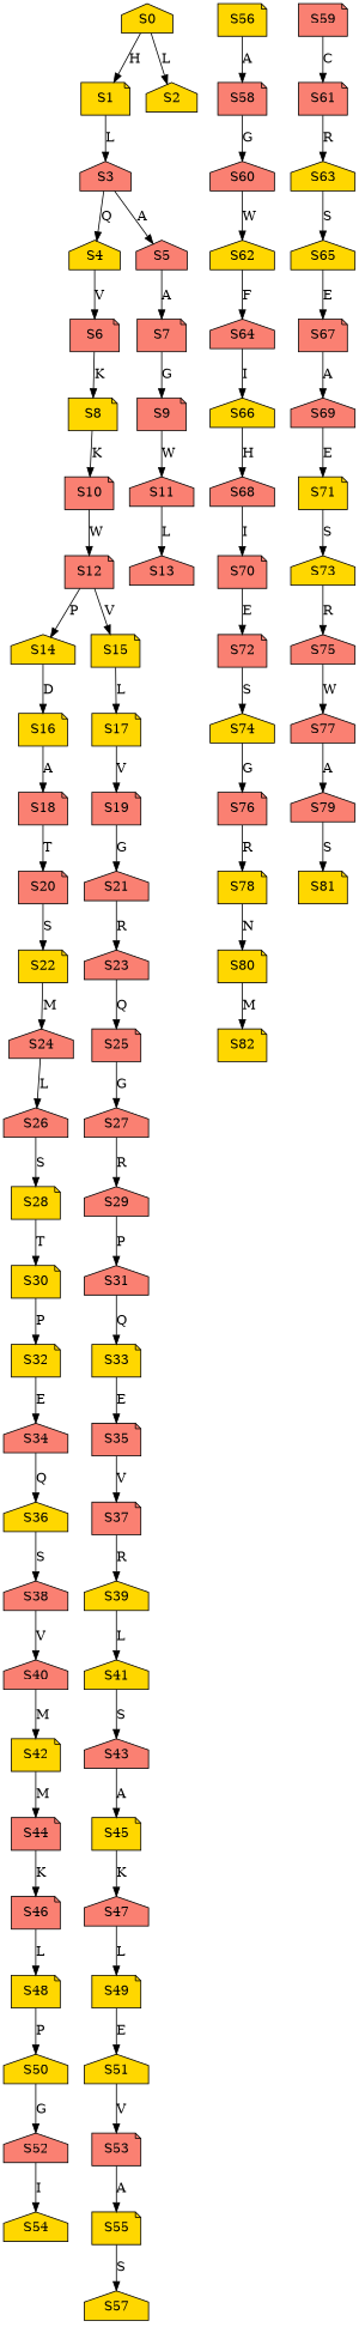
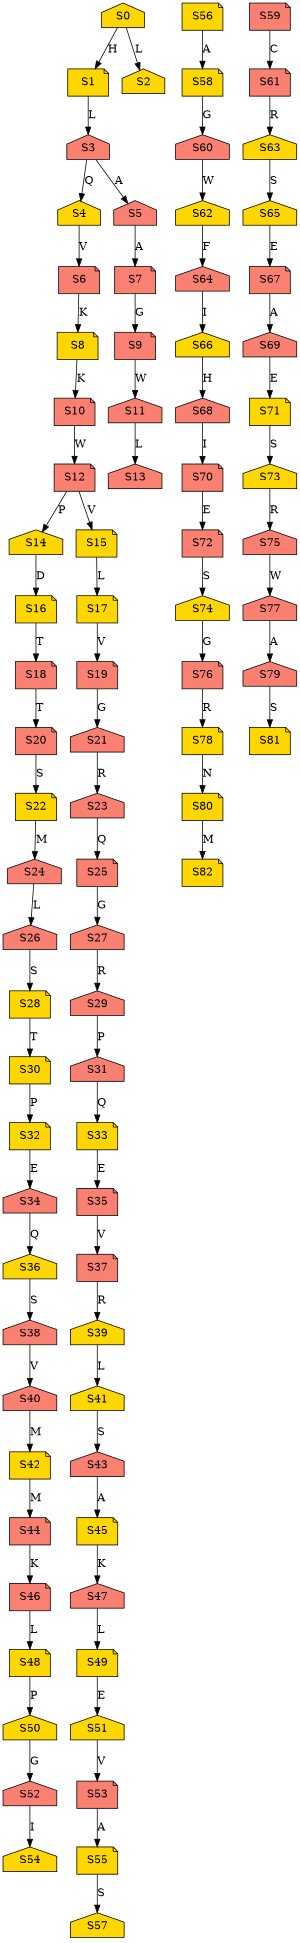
  strict digraph {
    node [fillcolor=salmon shape=note style=filled]
    S0 [fillcolor=gold shape=house]
    S1 [fillcolor=gold]
    S2 [fillcolor=gold shape=house]
    S3 [shape=house]
    S4 [fillcolor=gold shape=house]
    S5 [shape=house]
    S6
    S7
    S8 [fillcolor=gold]
    S9
    S10
    S11 [shape=house]
    S12
    S13 [shape=house]
    S14 [fillcolor=gold shape=house]
    S15 [fillcolor=gold]
    S16 [fillcolor=gold]
    S17 [fillcolor=gold]
    S18
    S19
    S20
    S21 [shape=house]
    S22 [fillcolor=gold]
    S23 [shape=house]
    S24 [shape=house]
    S25
    S26 [shape=house]
    S27 [shape=house]
    S28 [fillcolor=gold]
    S29 [shape=house]
    S30 [fillcolor=gold]
    S31 [shape=house]
    S32 [fillcolor=gold]
    S33 [fillcolor=gold]
    S34 [shape=house]
    S35
    S36 [fillcolor=gold shape=house]
    S37
    S38 [shape=house]
    S39 [fillcolor=gold shape=house]
    S40 [shape=house]
    S41 [fillcolor=gold shape=house]
    S42 [fillcolor=gold]
    S43 [shape=house]
    S44
    S45 [fillcolor=gold]
    S46
    S47 [shape=house]
    S48 [fillcolor=gold]
    S49 [fillcolor=gold]
    S50 [fillcolor=gold shape=house]
    S51 [fillcolor=gold shape=house]
    S52 [shape=house]
    S53
    S54 [fillcolor=gold shape=house]
    S55 [fillcolor=gold]
    S57 [fillcolor=gold shape=house]
    S56 [fillcolor=gold]
-   S58
+   S58 [fillcolor=gold]
    S60 [shape=house]
    S59
    S61
    S62 [fillcolor=gold shape=house]
    S63 [fillcolor=gold shape=house]
    S64 [shape=house]
    S65 [fillcolor=gold shape=house]
    S66 [fillcolor=gold shape=house]
    S67
    S68 [shape=house]
    S69 [shape=house]
    S70
    S71 [fillcolor=gold]
    S72
    S73 [fillcolor=gold shape=house]
    S74 [fillcolor=gold shape=house]
    S75 [shape=house]
    S76
    S77 [shape=house]
    S78 [fillcolor=gold]
    S79 [shape=house]
    S80 [fillcolor=gold]
    S81 [fillcolor=gold]
    S82 [fillcolor=gold]
    S0 -> S1 [label=H]
    S0 -> S2 [label=L]
    S1 -> S3 [label=L]
    S3 -> S4 [label=Q]
    S3 -> S5 [label=A]
    S4 -> S6 [label=V]
    S5 -> S7 [label=A]
    S6 -> S8 [label=K]
    S7 -> S9 [label=G]
    S8 -> S10 [label=K]
    S9 -> S11 [label=W]
    S10 -> S12 [label=W]
    S11 -> S13 [label=L]
    S12 -> S14 [label=P]
    S12 -> S15 [label=V]
    S14 -> S16 [label=D]
    S15 -> S17 [label=L]
-   S16 -> S18 [label=A]
+   S16 -> S18 [label=T]
    S17 -> S19 [label=V]
    S18 -> S20 [label=T]
    S19 -> S21 [label=G]
    S20 -> S22 [label=S]
    S21 -> S23 [label=R]
    S22 -> S24 [label=M]
    S23 -> S25 [label=Q]
    S24 -> S26 [label=L]
    S25 -> S27 [label=G]
    S26 -> S28 [label=S]
    S27 -> S29 [label=R]
    S28 -> S30 [label=T]
    S29 -> S31 [label=P]
    S30 -> S32 [label=P]
    S31 -> S33 [label=Q]
    S32 -> S34 [label=E]
    S33 -> S35 [label=E]
    S34 -> S36 [label=Q]
    S35 -> S37 [label=V]
    S36 -> S38 [label=S]
    S37 -> S39 [label=R]
    S38 -> S40 [label=V]
    S39 -> S41 [label=L]
    S40 -> S42 [label=M]
    S41 -> S43 [label=S]
    S42 -> S44 [label=M]
    S43 -> S45 [label=A]
    S44 -> S46 [label=K]
    S45 -> S47 [label=K]
    S46 -> S48 [label=L]
    S47 -> S49 [label=L]
    S48 -> S50 [label=P]
    S49 -> S51 [label=E]
    S50 -> S52 [label=G]
    S51 -> S53 [label=V]
    S52 -> S54 [label=I]
    S53 -> S55 [label=A]
    S55 -> S57 [label=S]
    S56 -> S58 [label=A]
    S58 -> S60 [label=G]
    S60 -> S62 [label=W]
    S59 -> S61 [label=C]
    S61 -> S63 [label=R]
    S62 -> S64 [label=F]
    S63 -> S65 [label=S]
    S64 -> S66 [label=I]
    S65 -> S67 [label=E]
    S66 -> S68 [label=H]
    S67 -> S69 [label=A]
    S68 -> S70 [label=I]
    S69 -> S71 [label=E]
    S70 -> S72 [label=E]
    S71 -> S73 [label=S]
    S72 -> S74 [label=S]
    S73 -> S75 [label=R]
    S74 -> S76 [label=G]
    S75 -> S77 [label=W]
    S76 -> S78 [label=R]
    S77 -> S79 [label=A]
    S78 -> S80 [label=N]
    S79 -> S81 [label=S]
    S80 -> S82 [label=M]
  }
